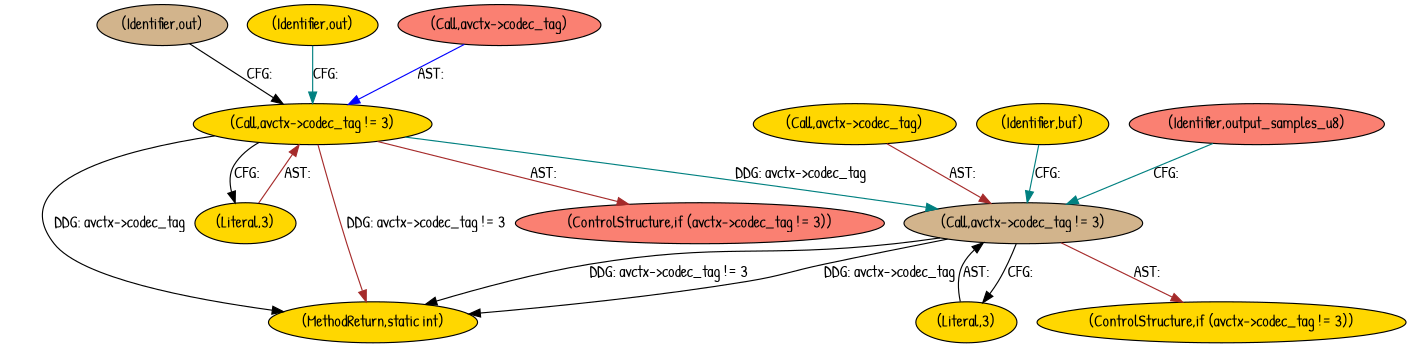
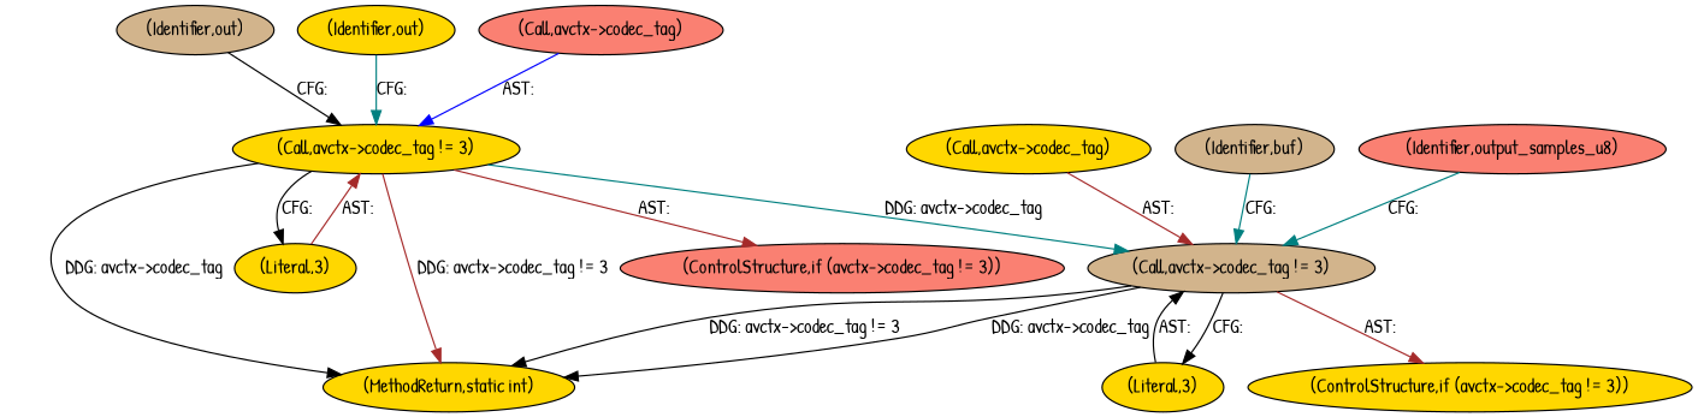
  digraph {
    fontname="Patrick Hand"
    node [style=filled fillcolor=gold fontname="Patrick Hand"]
    edge [color=black fontname="Patrick Hand"]
    n1 [label="(Call,avctx->codec_tag != 3)" fillcolor=tan]
    n2 [label="(MethodReturn,static int)"]
    n3 [label="(ControlStructure,if (avctx->codec_tag != 3))"]
    n4 [label="(Literal,3)"]
    n5 [label="(Call,avctx->codec_tag != 3)"]
    n6 [label="(ControlStructure,if (avctx->codec_tag != 3))" fillcolor=salmon]
    n7 [label="(Literal,3)"]
    n8 [label="(Identifier,out)" fillcolor=tan]
    n9 [label="(Identifier,out)"]
    n10 [label="(Identifier,output_samples_u8)" fillcolor=salmon]
    n11 [label="(Call,avctx->codec_tag)"]
    n12 [label="(Call,avctx->codec_tag)" fillcolor=salmon]
-   n13 [label="(Identifier,buf)"]
+   n13 [label="(Identifier,buf)" fillcolor=tan]
    n1 -> n2 [label="DDG: avctx->codec_tag != 3"]
    n1 -> n2 [label="DDG: avctx->codec_tag"]
    n1 -> n3 [label="AST: " color=brown]
    n1 -> n4 [label="CFG: "]
    n4 -> n1 [label="AST: "]
    n5 -> n1 [label="DDG: avctx->codec_tag" color=teal]
    n5 -> n2 [label="DDG: avctx->codec_tag != 3" color=brown]
    n5 -> n2 [label="DDG: avctx->codec_tag"]
    n5 -> n6 [label="AST: " color=brown]
    n5 -> n7 [label="CFG: "]
    n7 -> n5 [label="AST: " color=brown]
    n8 -> n5 [label="CFG: "]
    n9 -> n5 [label="CFG: " color=teal]
    n10 -> n1 [label="CFG: " color=teal]
    n11 -> n1 [label="AST: " color=brown]
    n12 -> n5 [label="AST: " color=blue]
    n13 -> n1 [label="CFG: " color=teal]
  }
